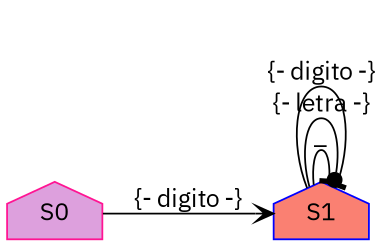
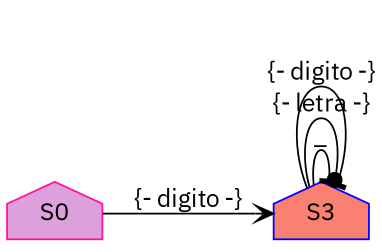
  digraph {
    rankdir=LR
    fontname="IBM Plex Sans"
    node [shape=house style=filled fontname="IBM Plex Sans"]
    edge [arrowhead=tee fontname="IBM Plex Sans"]
-   S1 [fillcolor=salmon color=blue]
+   S1 [fillcolor=salmon color=blue label=S3]
    S0 [fillcolor=plum color=deeppink]
    S1 -> S1 [label="  _  "]
    S1 -> S1 [label="{- letra -}" arrowhead=dot]
    S1 -> S1 [label="{- digito -}"]
    S0 -> S1 [label="{- digito -}" arrowhead=vee]
  }
